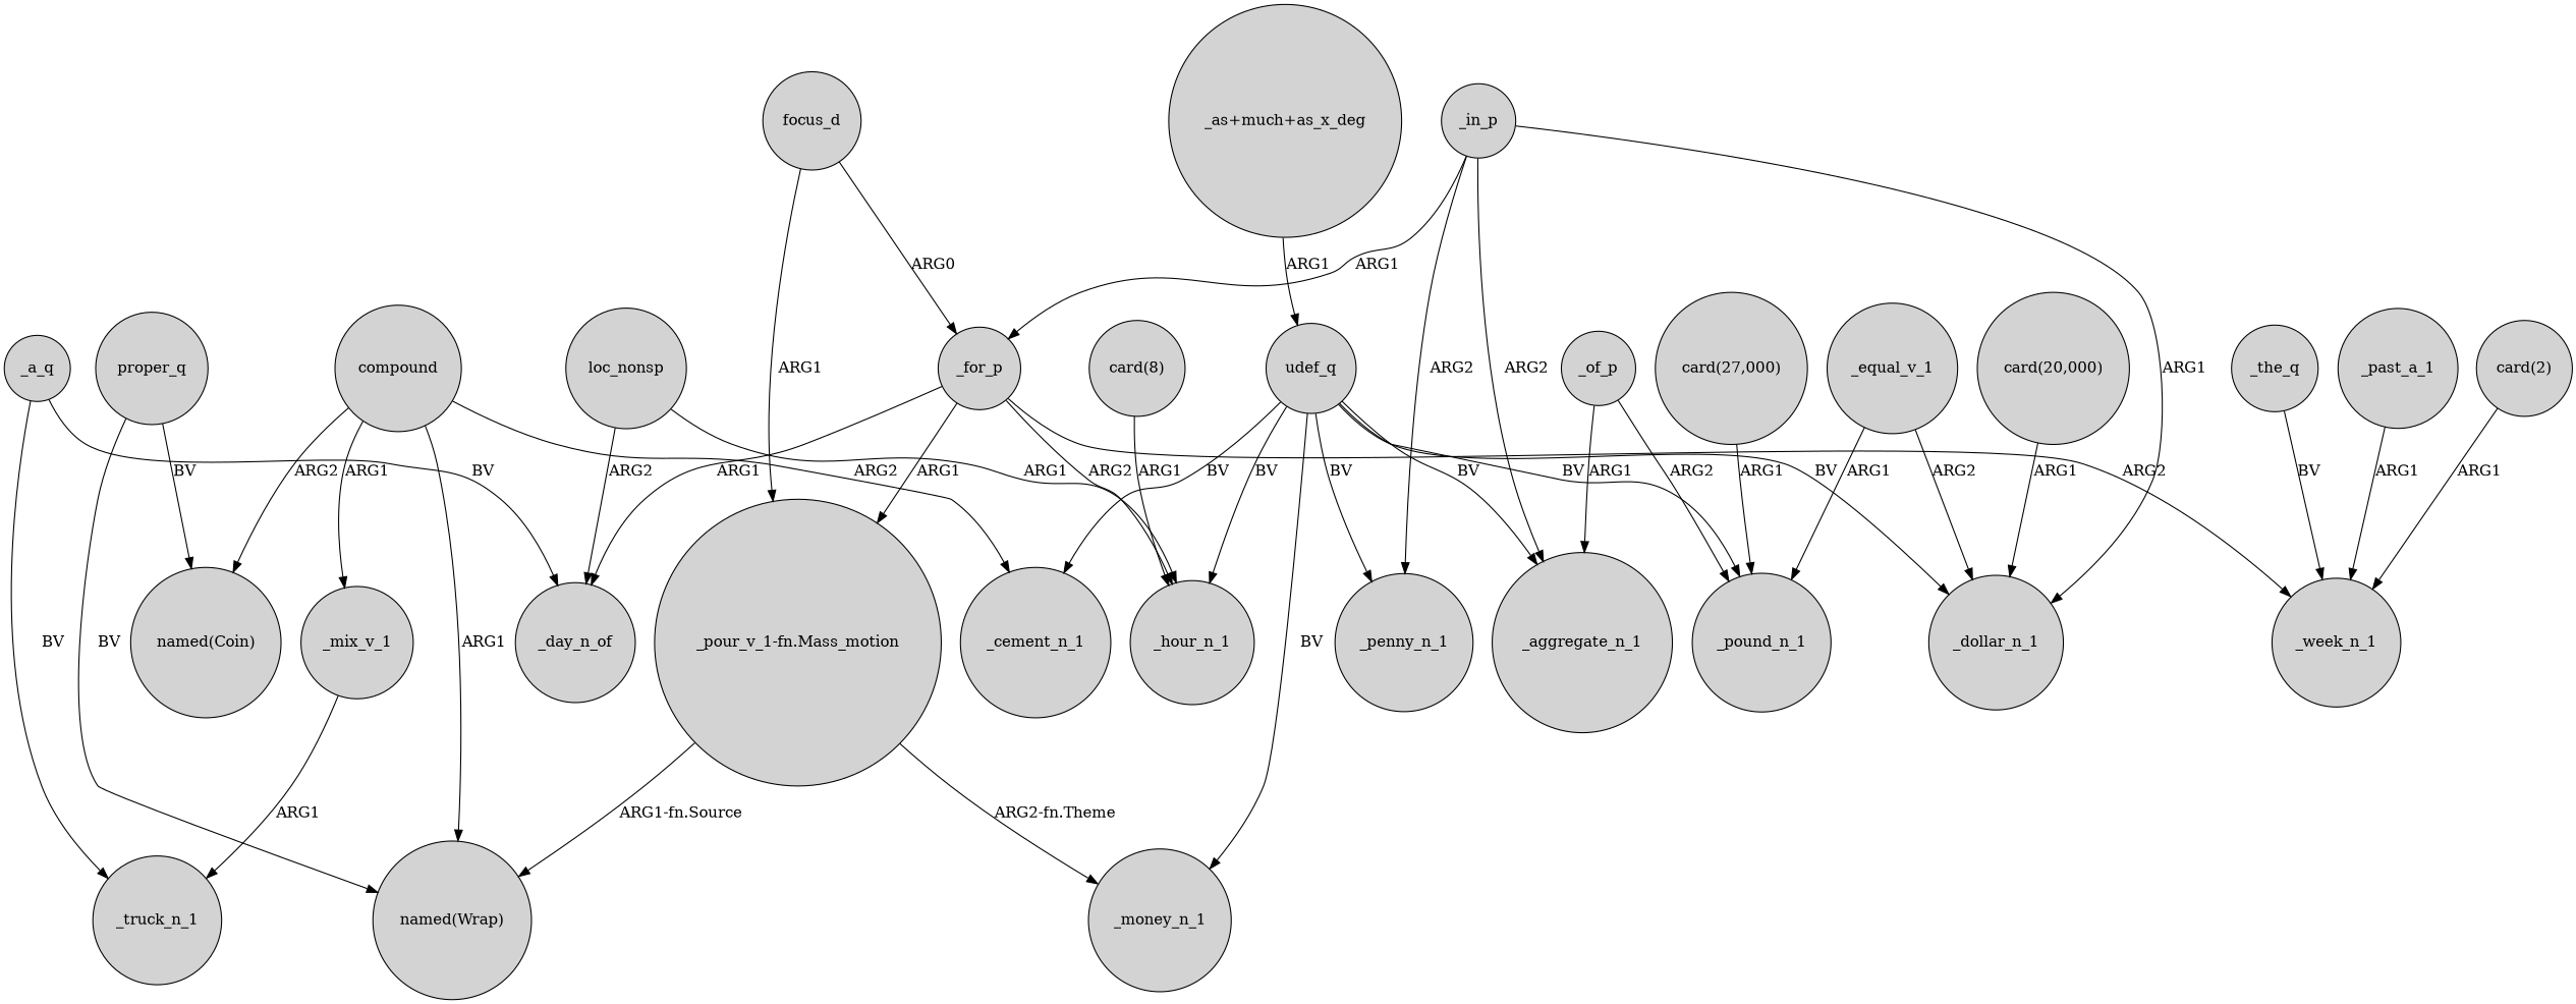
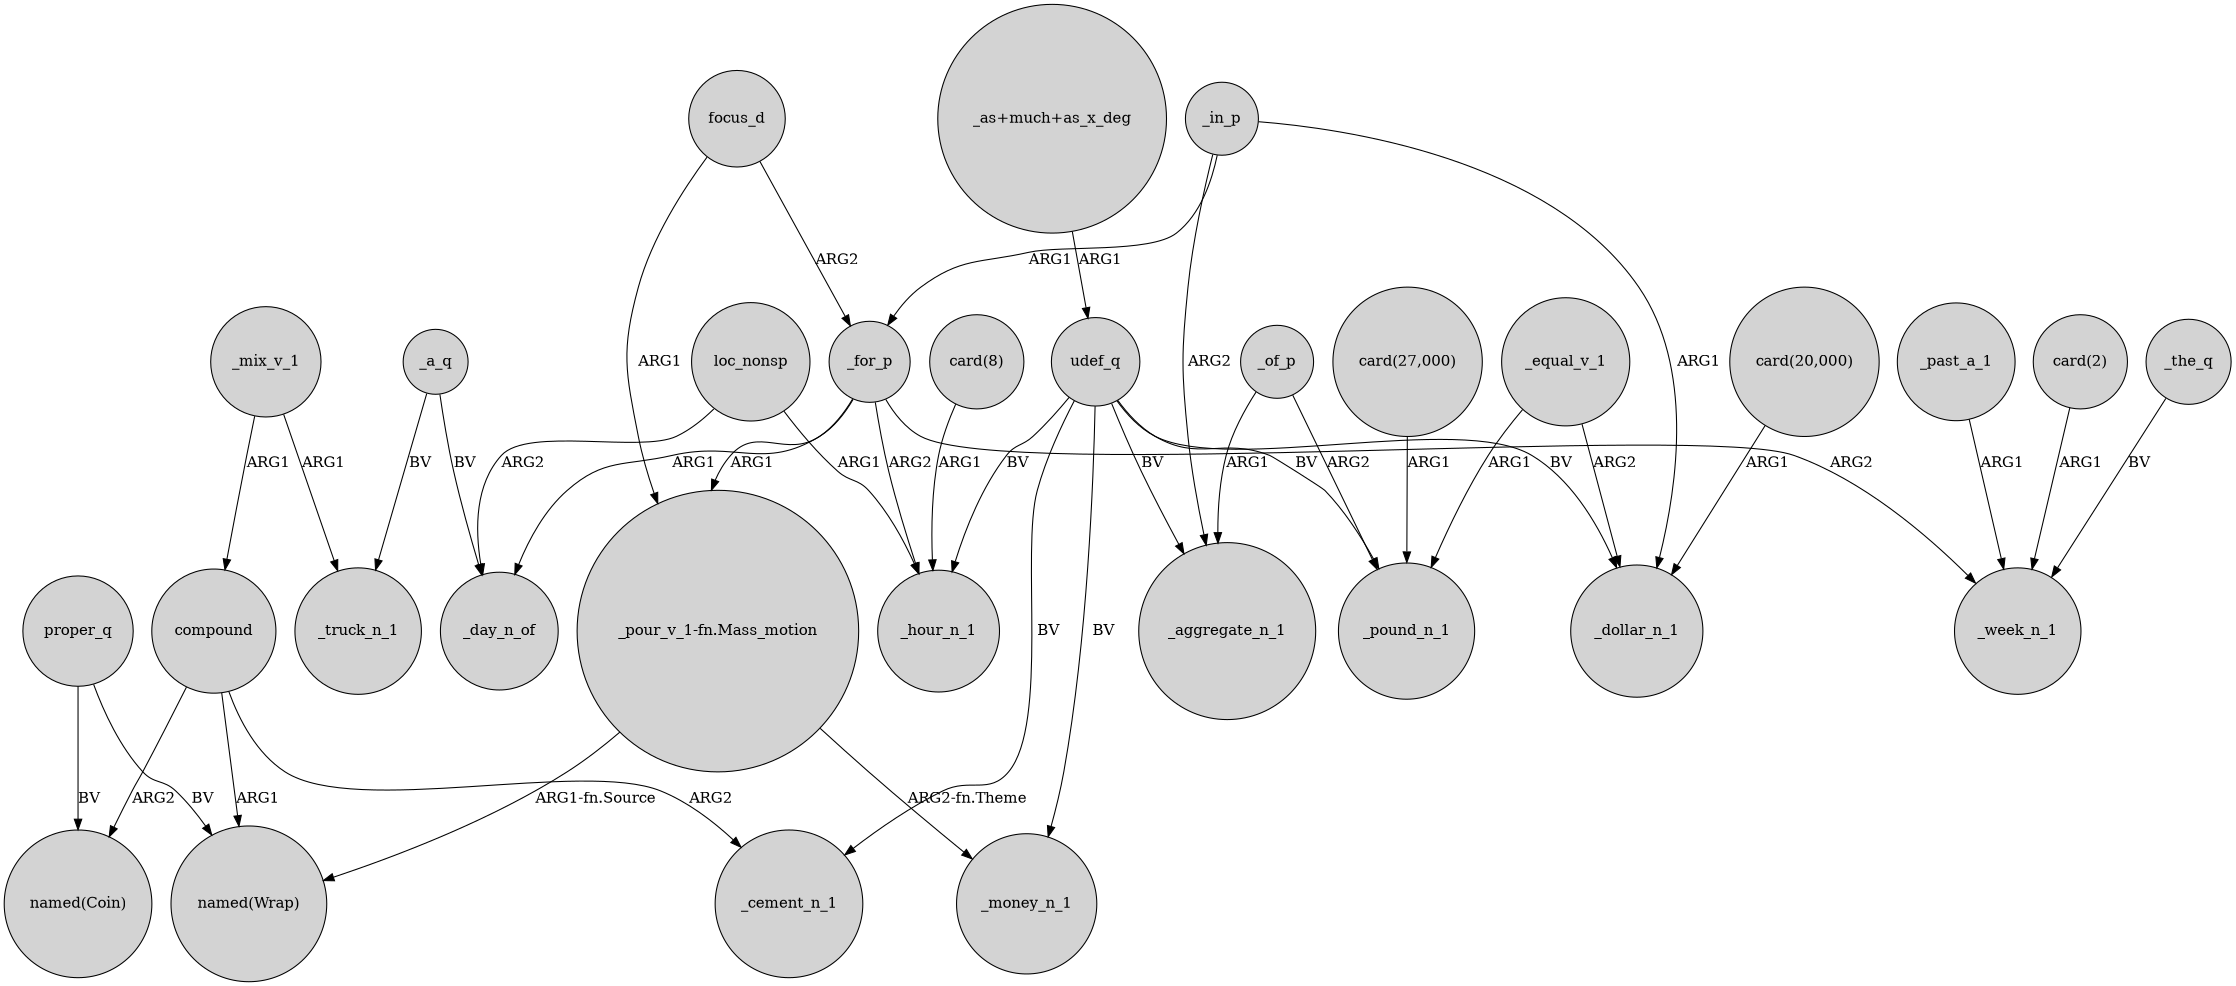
  digraph {
    node [shape=circle style=filled]
    _for_p
    _day_n_of
    _hour_n_1
    _week_n_1
    "_pour_v_1-fn.Mass_motion"
    _money_n_1
    "named(Wrap)"
    udef_q
    _pound_n_1
    _cement_n_1
    _dollar_n_1
    _aggregate_n_1
-   _penny_n_1
    "card(8)"
    _of_p
    _past_a_1
    _equal_v_1
    compound
    "named(Coin)"
    _mix_v_1
    _truck_n_1
    _in_p
    proper_q
    "card(2)"
    focus_d
    "_as+much+as_x_deg"
    "card(20,000)"
    _a_q
    _the_q
    loc_nonsp
    "card(27,000)"
    _for_p -> _day_n_of [label=ARG1]
    _for_p -> _hour_n_1 [label=ARG2]
    _for_p -> _week_n_1 [label=ARG2]
    _for_p -> "_pour_v_1-fn.Mass_motion" [label=ARG1]
    "_pour_v_1-fn.Mass_motion" -> _money_n_1 [label="ARG2-fn.Theme"]
    "_pour_v_1-fn.Mass_motion" -> "named(Wrap)" [label="ARG1-fn.Source"]
    udef_q -> _hour_n_1 [label=BV]
    udef_q -> _money_n_1 [label=BV]
    udef_q -> _pound_n_1 [label=BV]
    udef_q -> _cement_n_1 [label=BV]
    udef_q -> _dollar_n_1 [label=BV]
    udef_q -> _aggregate_n_1 [label=BV]
-   udef_q -> _penny_n_1 [label=BV]
    "card(8)" -> _hour_n_1 [label=ARG1]
    _of_p -> _pound_n_1 [label=ARG2]
    _of_p -> _aggregate_n_1 [label=ARG1]
    _past_a_1 -> _week_n_1 [label=ARG1]
    _equal_v_1 -> _pound_n_1 [label=ARG1]
    _equal_v_1 -> _dollar_n_1 [label=ARG2]
    compound -> "named(Wrap)" [label=ARG1]
    compound -> _cement_n_1 [label=ARG2]
    compound -> "named(Coin)" [label=ARG2]
-   compound -> _mix_v_1 [label=ARG1]
+   _mix_v_1 -> compound [label=ARG1]
    _mix_v_1 -> _truck_n_1 [label=ARG1]
    _in_p -> _for_p [label=ARG1]
    _in_p -> _dollar_n_1 [label=ARG1]
    _in_p -> _aggregate_n_1 [label=ARG2]
-   _in_p -> _penny_n_1 [label=ARG2]
    proper_q -> "named(Wrap)" [label=BV]
    proper_q -> "named(Coin)" [label=BV]
    "card(2)" -> _week_n_1 [label=ARG1]
-   focus_d -> _for_p [label=ARG0]
+   focus_d -> _for_p [label=ARG2]
    focus_d -> "_pour_v_1-fn.Mass_motion" [label=ARG1]
    "_as+much+as_x_deg" -> udef_q [label=ARG1]
    "card(20,000)" -> _dollar_n_1 [label=ARG1]
    _a_q -> _day_n_of [label=BV]
    _a_q -> _truck_n_1 [label=BV]
    _the_q -> _week_n_1 [label=BV]
    loc_nonsp -> _day_n_of [label=ARG2]
    loc_nonsp -> _hour_n_1 [label=ARG1]
    "card(27,000)" -> _pound_n_1 [label=ARG1]
  }
